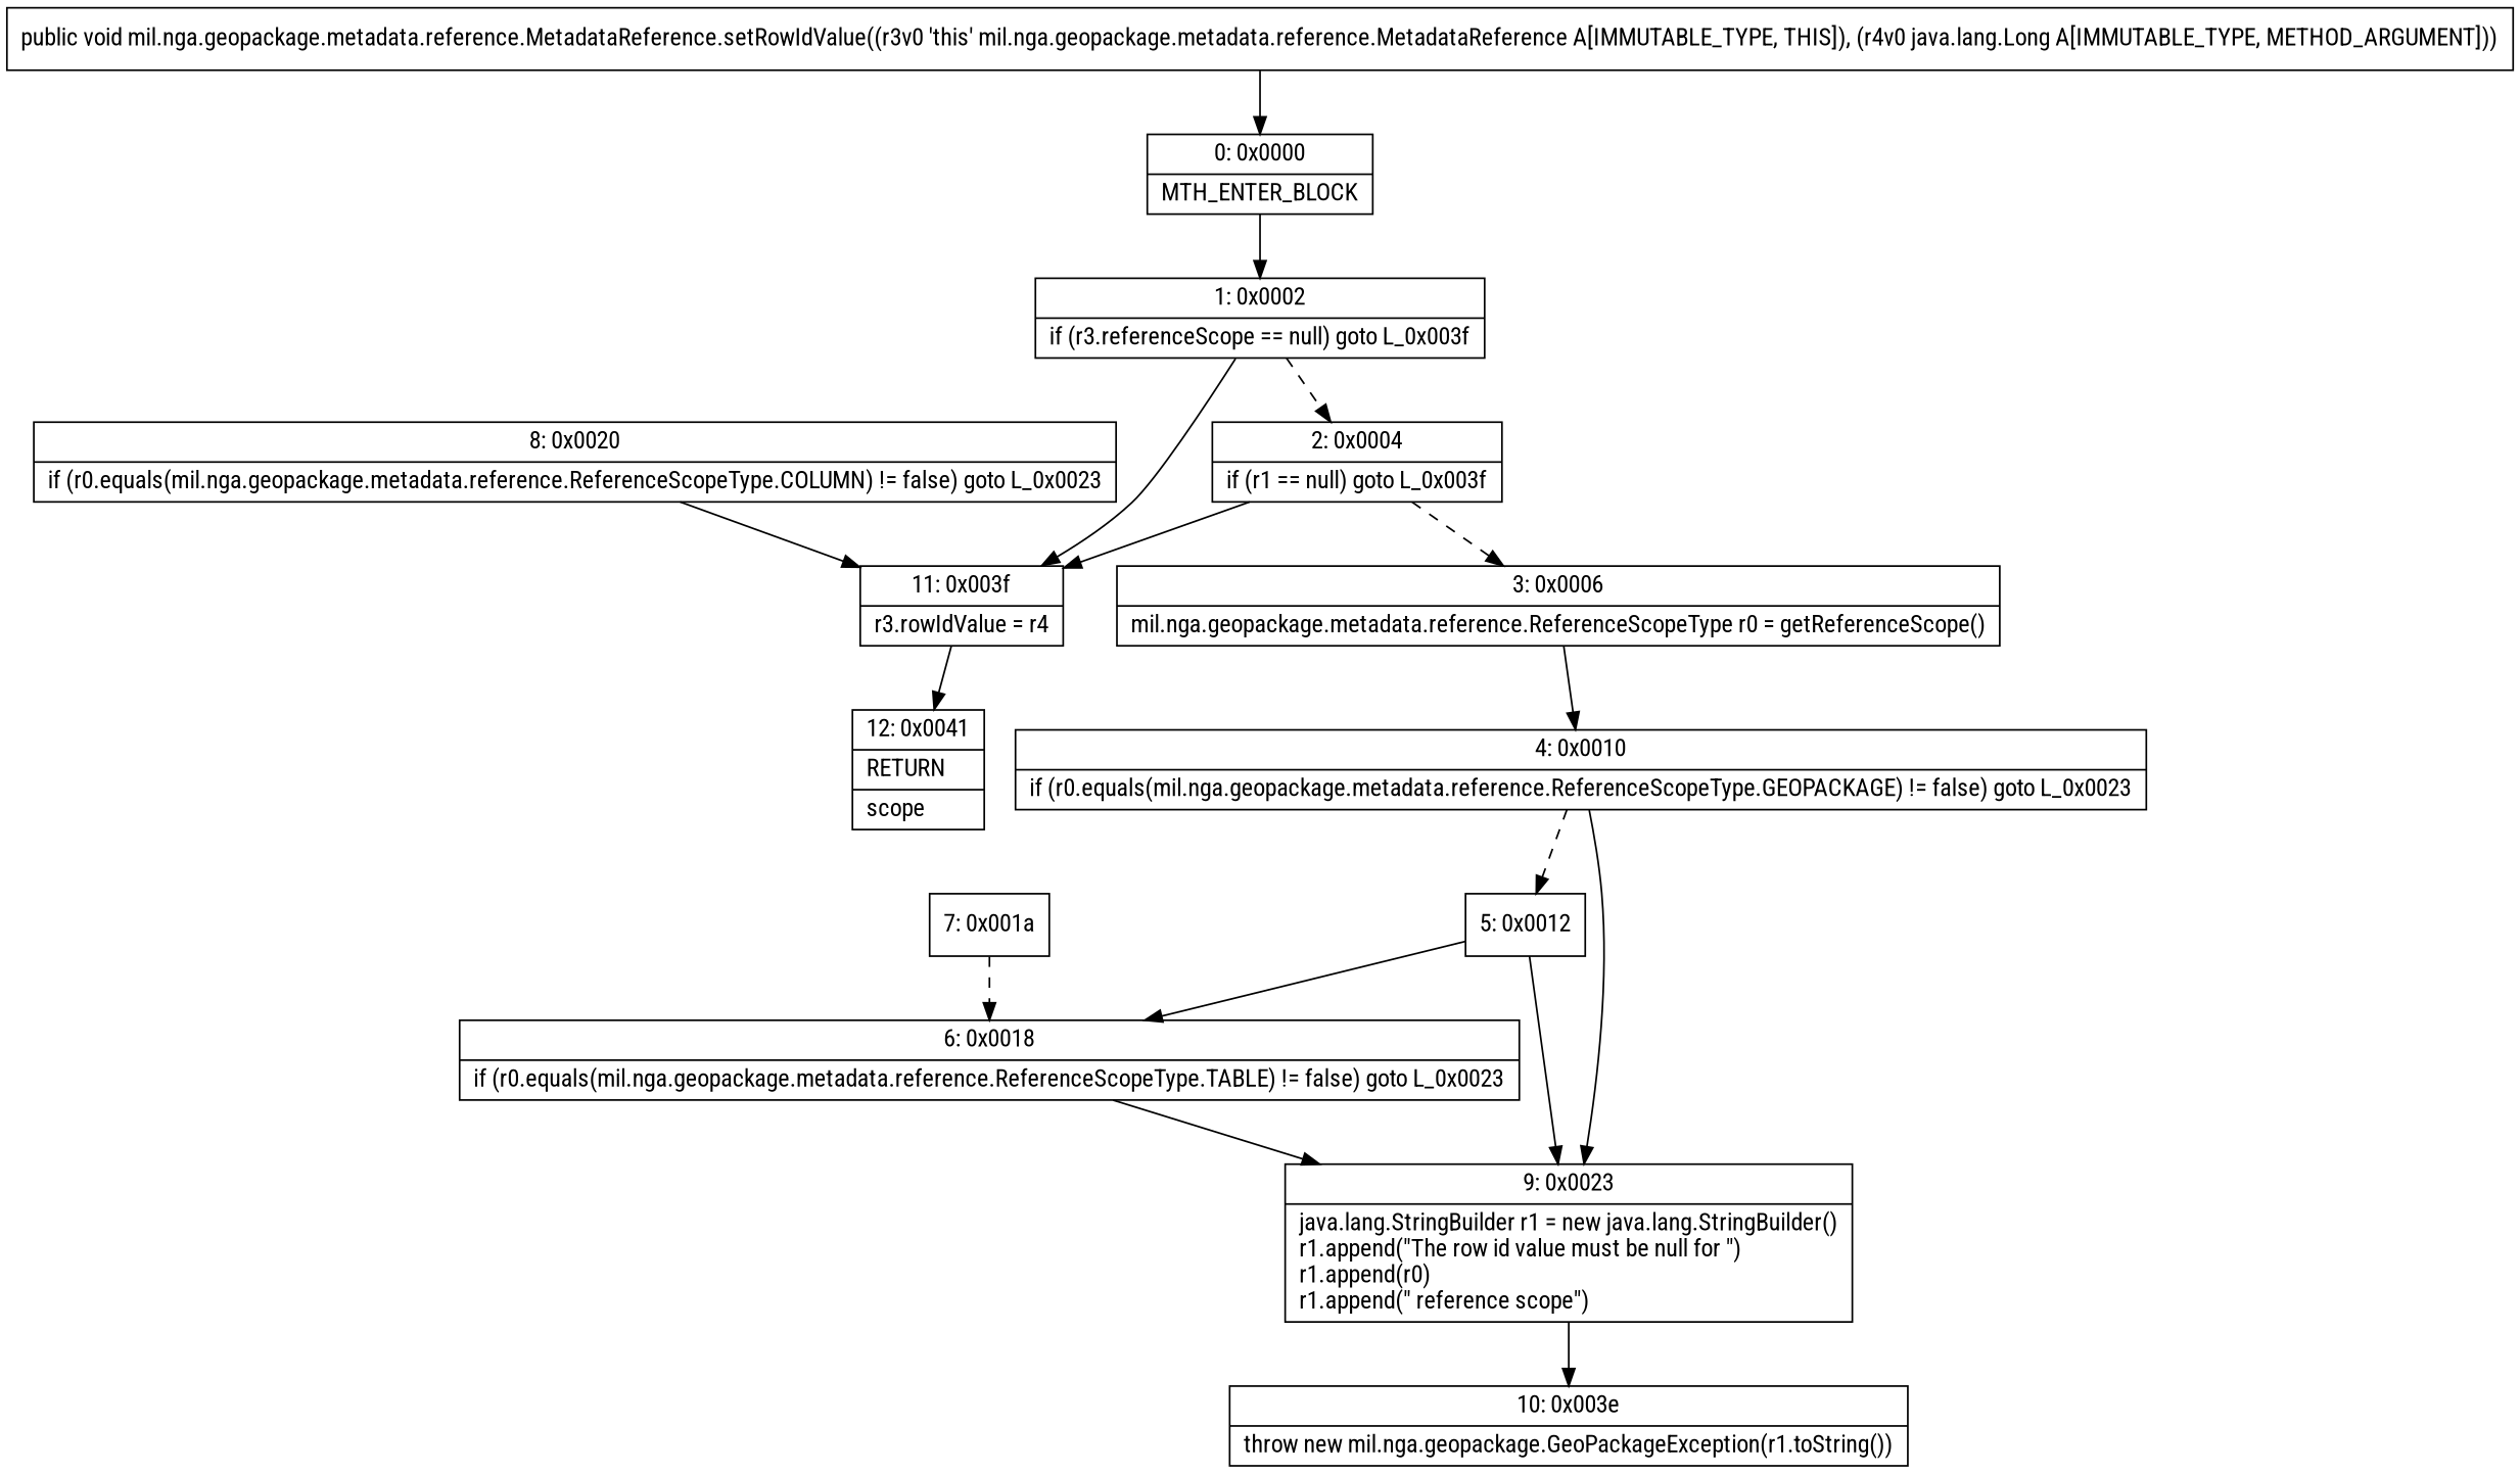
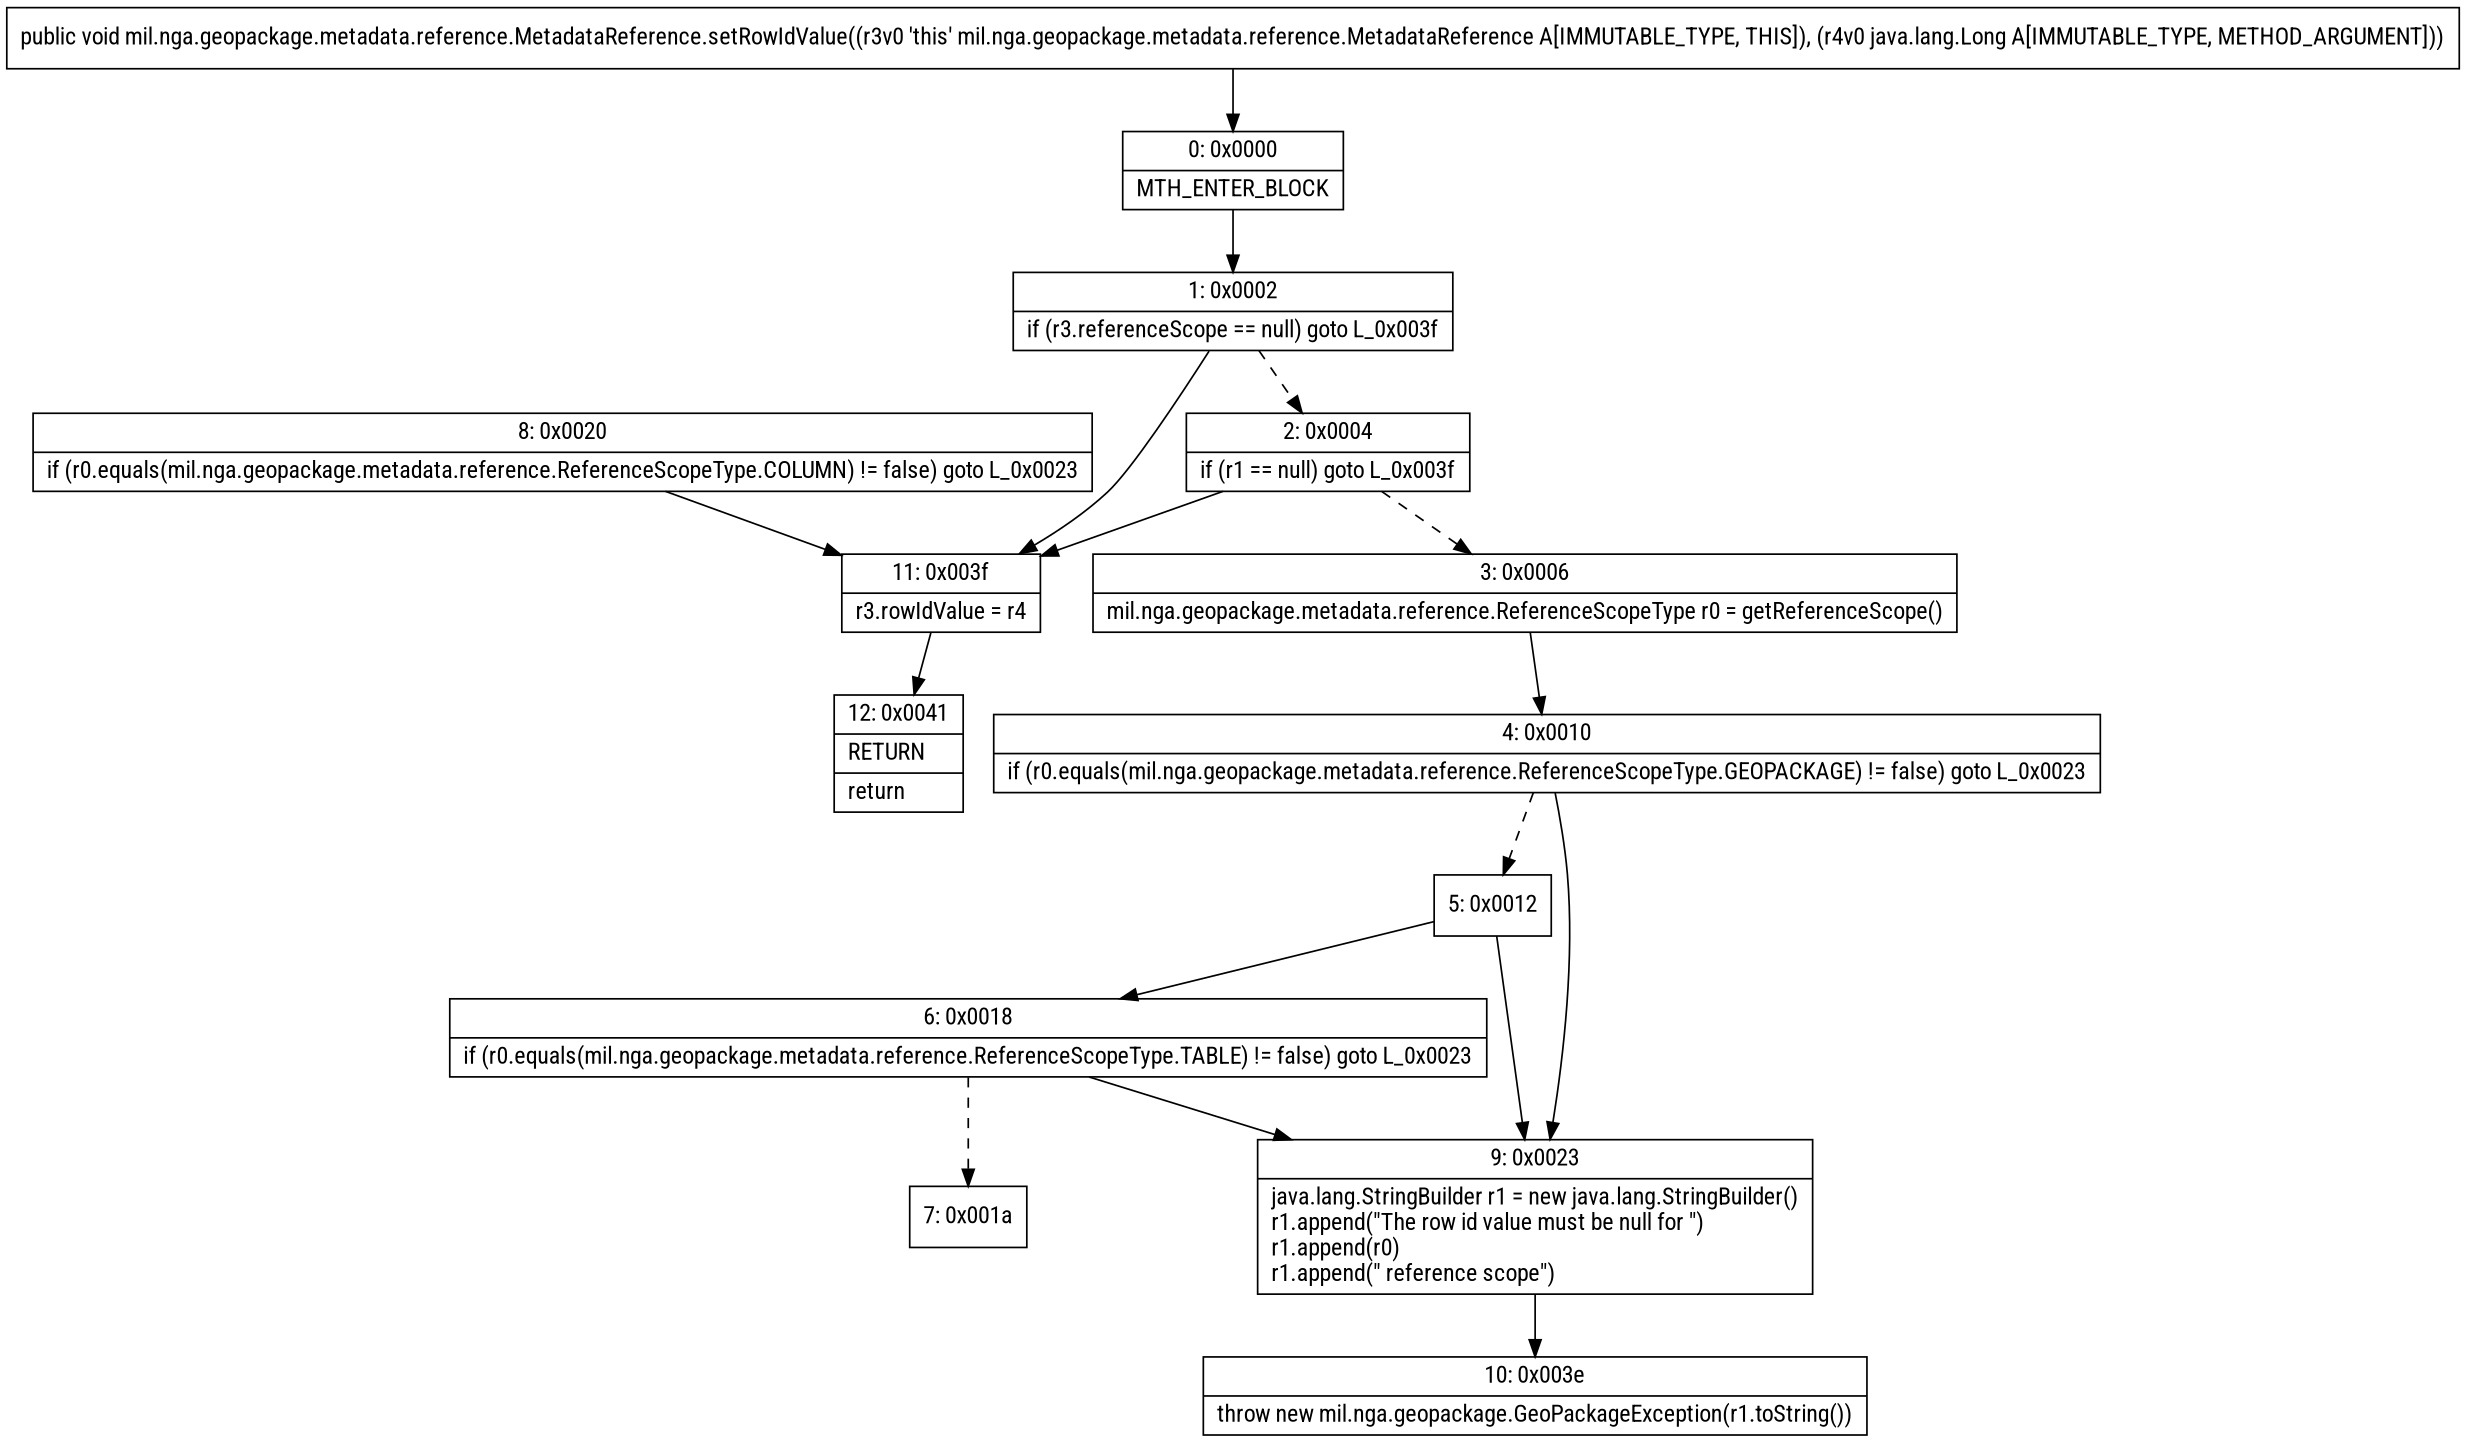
  digraph {
    fontname="Roboto Condensed"
    node [fontname="Roboto Condensed" shape=record]
    edge [fontname="Roboto Condensed"]
    n1 [label="{0\:\ 0x0000|MTH_ENTER_BLOCK\l}"]
    n2 [label="{1\:\ 0x0002|if (r3.referenceScope == null) goto L_0x003f\l}"]
    n3 [label="{2\:\ 0x0004|if (r1 == null) goto L_0x003f\l}"]
    n4 [label="{11\:\ 0x003f|r3.rowIdValue = r4\l}"]
    n5 [label="{3\:\ 0x0006|mil.nga.geopackage.metadata.reference.ReferenceScopeType r0 = getReferenceScope()\l}"]
-   n6 [label="{12\:\ 0x0041|RETURN\l|scope\l}"]
+   n6 [label="{12\:\ 0x0041|RETURN\l|return\l}"]
    n7 [label="{4\:\ 0x0010|if (r0.equals(mil.nga.geopackage.metadata.reference.ReferenceScopeType.GEOPACKAGE) != false) goto L_0x0023\l}"]
    n8 [label="{5\:\ 0x0012}"]
    n9 [label="{9\:\ 0x0023|java.lang.StringBuilder r1 = new java.lang.StringBuilder()\lr1.append(\"The row id value must be null for \")\lr1.append(r0)\lr1.append(\" reference scope\")\l}"]
    n10 [label="{6\:\ 0x0018|if (r0.equals(mil.nga.geopackage.metadata.reference.ReferenceScopeType.TABLE) != false) goto L_0x0023\l}"]
    n11 [label="{10\:\ 0x003e|throw new mil.nga.geopackage.GeoPackageException(r1.toString())\l}"]
    n12 [label="{7\:\ 0x001a}"]
    n13 [label="{8\:\ 0x0020|if (r0.equals(mil.nga.geopackage.metadata.reference.ReferenceScopeType.COLUMN) != false) goto L_0x0023\l}"]
    n14 [label="{public void mil.nga.geopackage.metadata.reference.MetadataReference.setRowIdValue((r3v0 'this' mil.nga.geopackage.metadata.reference.MetadataReference A[IMMUTABLE_TYPE, THIS]), (r4v0 java.lang.Long A[IMMUTABLE_TYPE, METHOD_ARGUMENT])) }"]
    n1 -> n2
    n2 -> n3 [style=dashed]
    n2 -> n4
    n3 -> n4
    n3 -> n5 [style=dashed]
    n4 -> n6
    n5 -> n7
    n7 -> n8 [style=dashed]
    n7 -> n9
    n8 -> n9
    n8 -> n10
    n9 -> n11
    n10 -> n9
-   n12 -> n10 [style=dashed]
+   n10 -> n12 [style=dashed]
    n13 -> n4 [style=solid]
    n14 -> n1
  }
